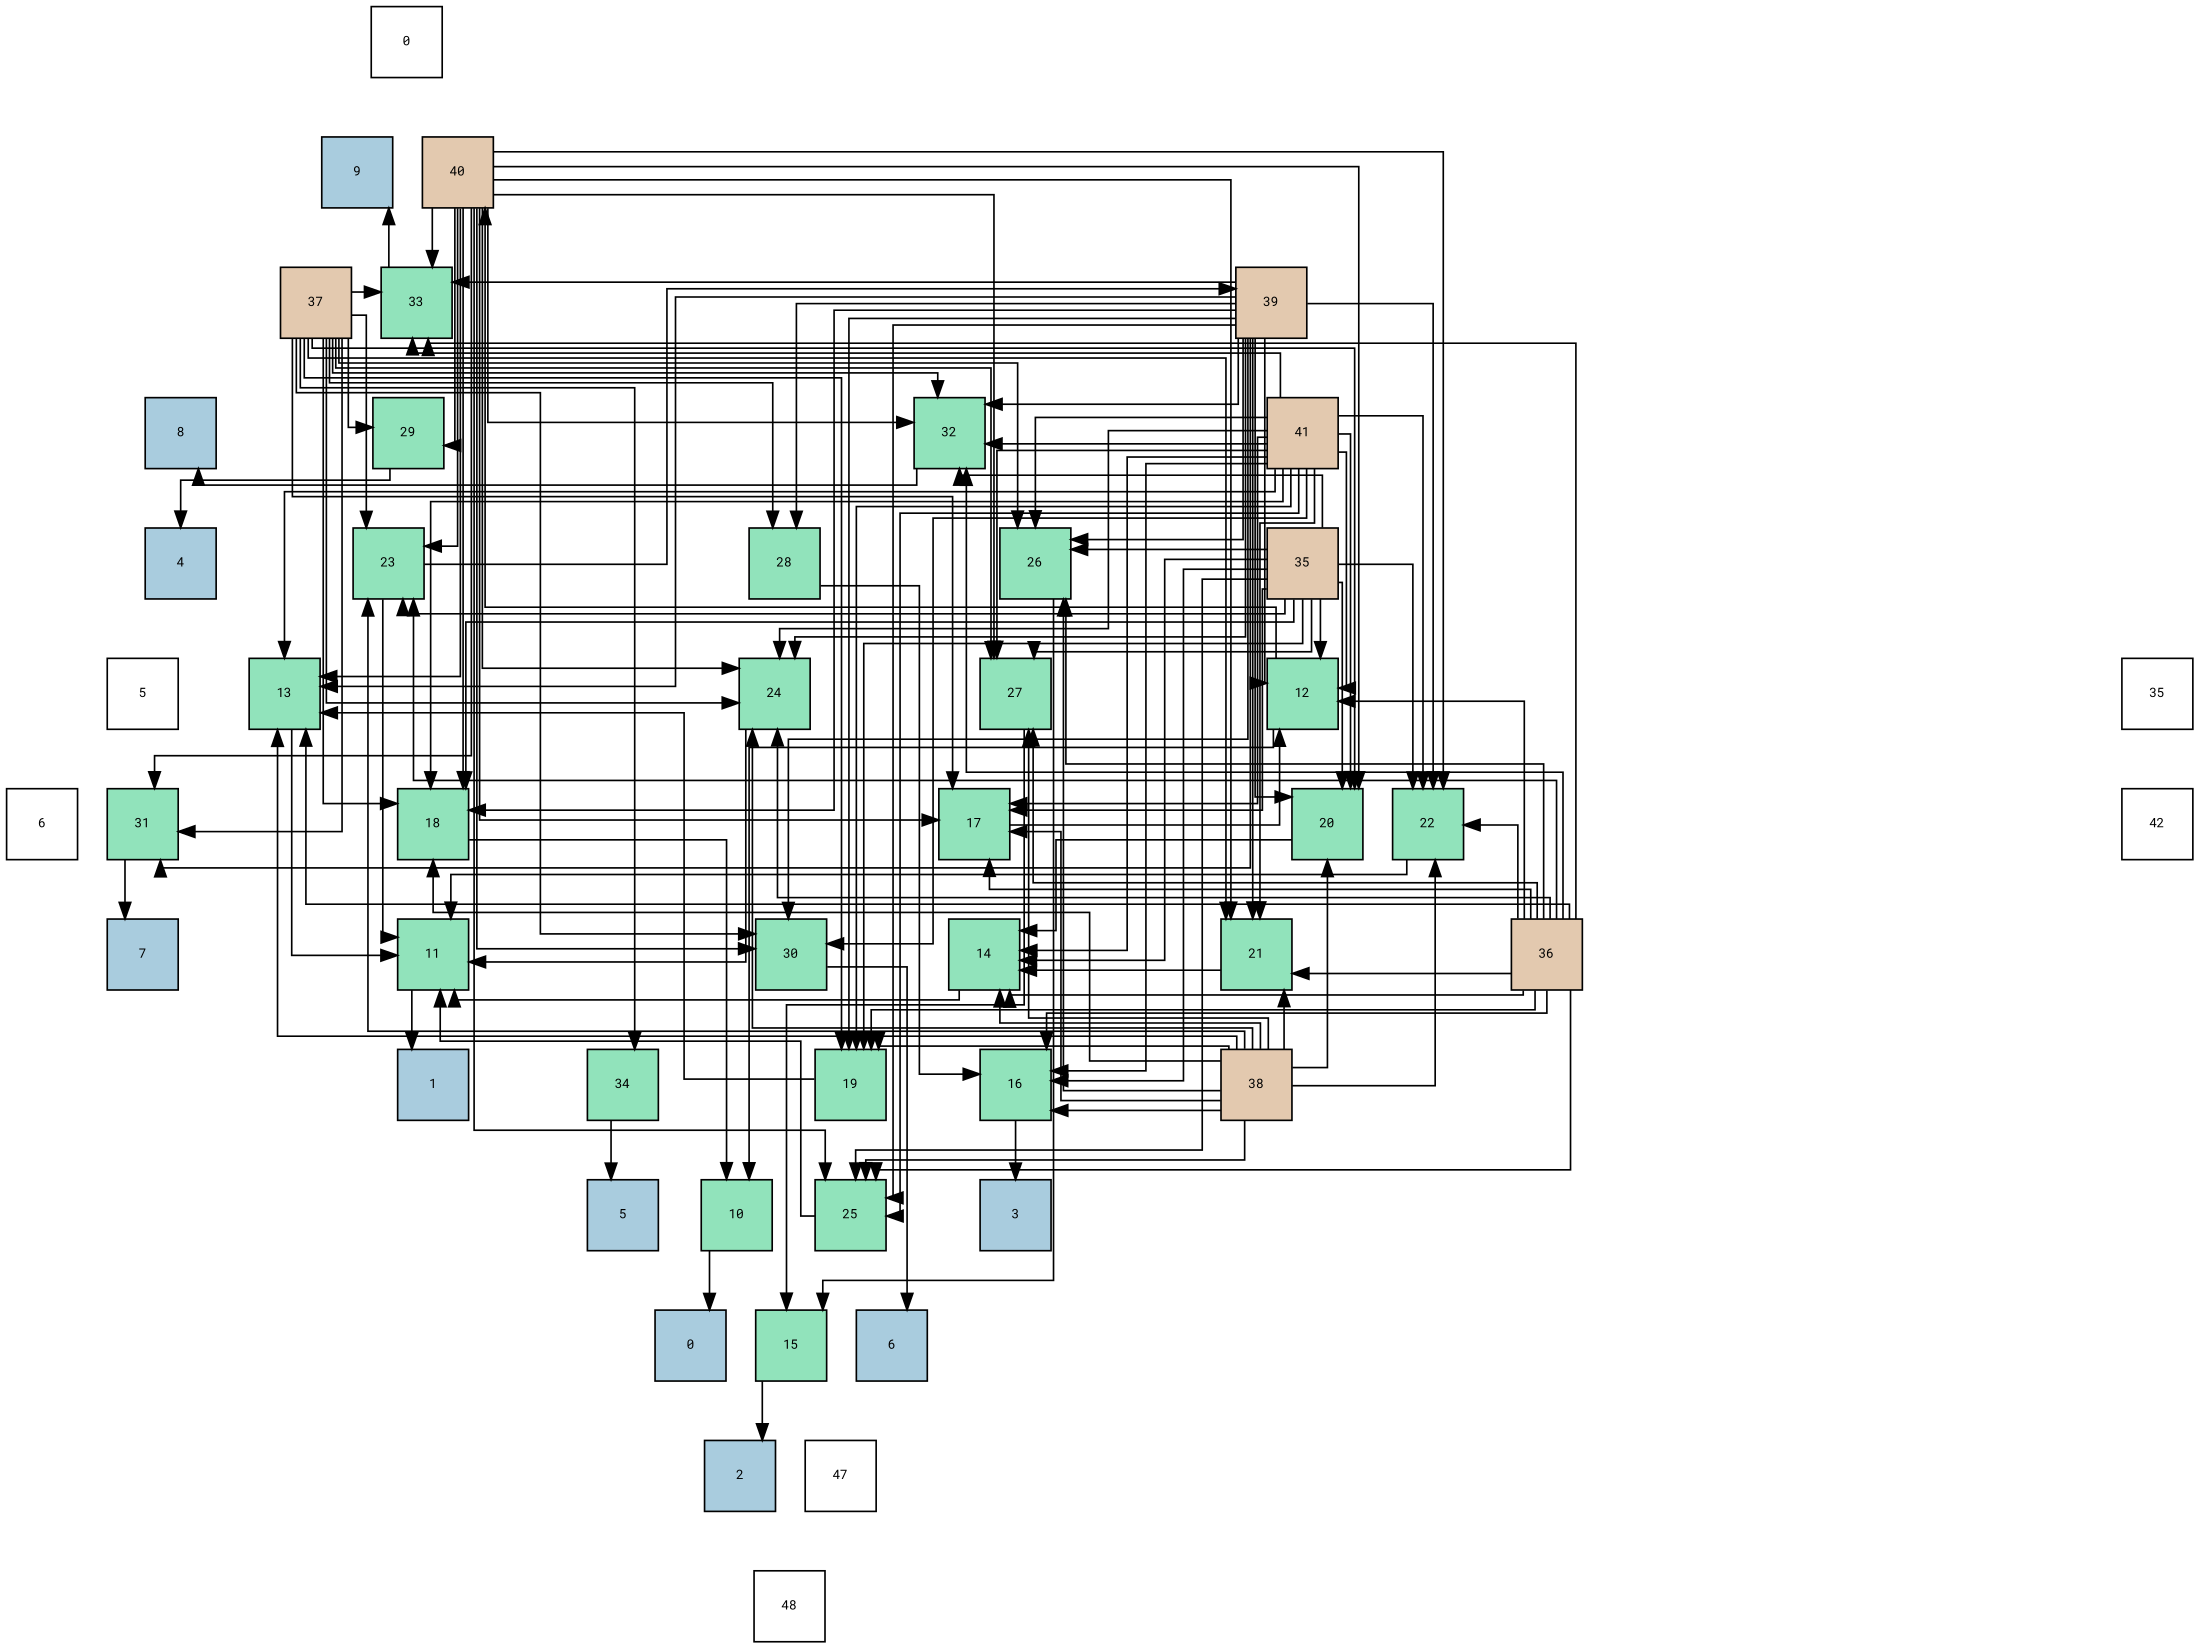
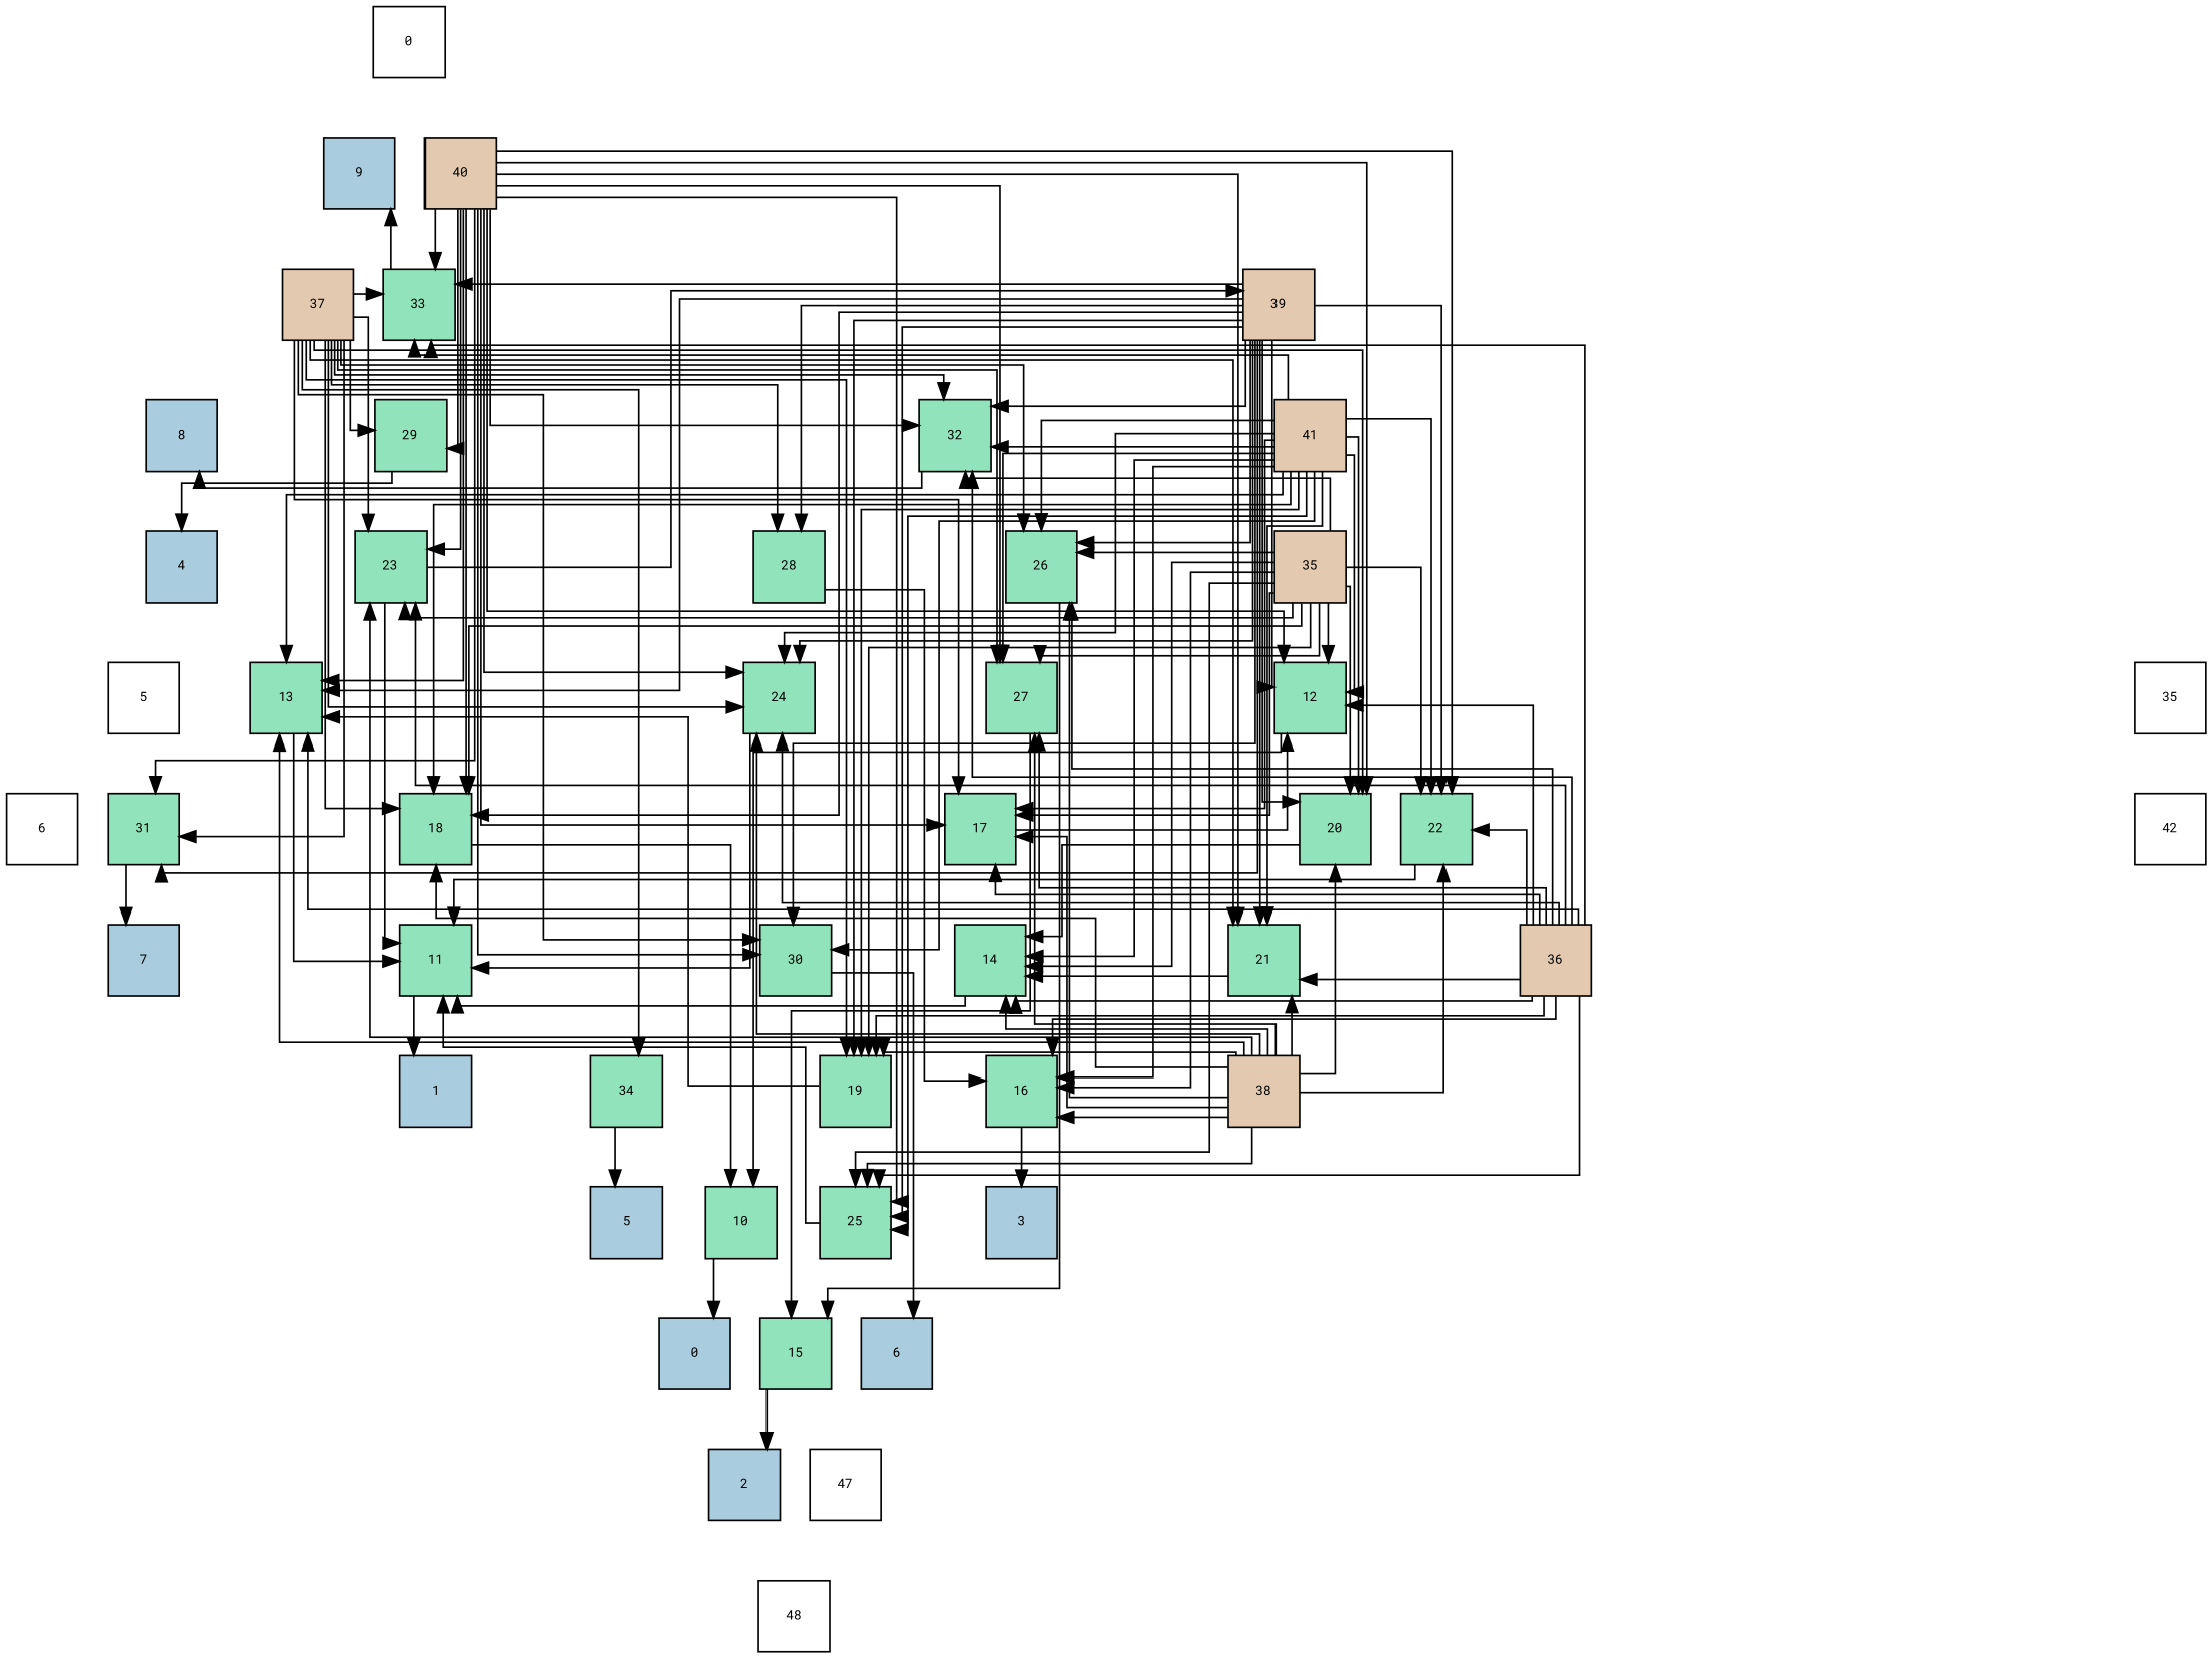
  digraph {
    fontname="Roboto Mono"
    rank=same
    rankdir=TB
    splines=ortho
    node [fillcolor="#91e3bb" fixedsize=true fontname="Roboto Mono" fontsize=8 shape=square style=filled]
    edge [constraint=false fontname="Roboto Mono" style=vis]
    n1 [fillcolor="#ffffff" label=0 width=0.6]
    n2 [fillcolor="#a9ccde" label=9 width=0.6]
    n3 [fillcolor="#e3c9af" label=40 width=0.6]
    n4 [fillcolor="#e3c9af" label=37 width=0.6]
    n5 [label=33 width=0.6]
    n6 [label=29 width=0.6]
    n7 [label=23 width=0.6]
    n8 [label=31 width=0.6]
    n9 [label=32 width=0.6]
    n10 [label=24 width=0.6]
    n11 [label=18 width=0.6]
    n12 [label=27 width=0.6]
    n13 [label=17 width=0.6]
    n14 [label=30 width=0.6]
    n15 [label=20 width=0.6]
    n16 [label=21 width=0.6]
    n17 [label=13 width=0.6]
    n18 [fillcolor="#e3c9af" label=39 width=0.6]
    n19 [label=12 width=0.6]
    n20 [label=22 width=0.6]
    n21 [label=25 width=0.6]
    n22 [fillcolor="#a9ccde" label=8 width=0.6]
    n23 [label=28 width=0.6]
    n24 [label=26 width=0.6]
    n25 [label=34 width=0.6]
    n26 [label=19 width=0.6]
    n27 [fillcolor="#a9ccde" label=4 width=0.6]
    n28 [label=11 width=0.6]
    n29 [fillcolor="#a9ccde" label=7 width=0.6]
    n30 [label=16 width=0.6]
    n31 [label=10 width=0.6]
    n32 [label=15 width=0.6]
    n33 [label=14 width=0.6]
    n34 [fillcolor="#a9ccde" label=6 width=0.6]
    n35 [fillcolor="#a9ccde" label=5 width=0.6]
    n36 [fillcolor="#e3c9af" label=38 width=0.6]
    n37 [fillcolor="#ffffff" label=5 width=0.6]
    n38 [fillcolor="#ffffff" label=6 width=0.6]
    n39 [fillcolor="#a9ccde" label=1 width=0.6]
    n40 [fillcolor="#e3c9af" label=41 width=0.6]
    n41 [fillcolor="#e3c9af" label=36 width=0.6]
    n42 [fillcolor="#e3c9af" label=35 width=0.6]
    n43 [fillcolor="#a9ccde" label=3 width=0.6]
    n44 [fillcolor="#a9ccde" label=0 width=0.6]
    n45 [fillcolor="#ffffff" label=35 width=0.6]
    n46 [fillcolor="#a9ccde" label=2 width=0.6]
    n47 [fillcolor="#ffffff" label=47 width=0.6]
    n48 [fillcolor="#ffffff" label=42 width=0.6]
    n49 [fillcolor="#ffffff" label=48 width=0.6]
    n1 -> n2 [constraint=true style=invis]
    n1 -> n3 [constraint=true style=invis]
    n2 -> n4 [constraint=true style=invis]
    n2 -> n5 [constraint=true style=invis]
    n3 -> n5
    n3 -> n5 [constraint=true style=invis]
    n3 -> n6
    n3 -> n7
    n3 -> n8
    n3 -> n9
    n3 -> n10
    n3 -> n11
    n3 -> n12
    n3 -> n13
    n3 -> n14
    n3 -> n15
    n3 -> n16
    n3 -> n17
    n3 -> n18 [constraint=true style=invis]
-   n19 -> n3
+   n3 -> n19
    n3 -> n20
    n3 -> n21
    n4 -> n5
    n4 -> n6
    n4 -> n6 [constraint=true style=invis]
    n4 -> n7
    n4 -> n8
    n4 -> n9
    n4 -> n10
    n4 -> n11
    n4 -> n12
    n4 -> n13
    n4 -> n14
    n4 -> n15
    n4 -> n16
    n4 -> n22 [constraint=true style=invis]
    n4 -> n23
    n4 -> n24
    n4 -> n25
    n4 -> n26
    n5 -> n2
    n5 -> n6 [constraint=true style=invis]
    n5 -> n9 [constraint=true style=invis]
    n6 -> n7 [constraint=true style=invis]
    n6 -> n23 [constraint=true style=invis]
    n6 -> n27
    n7 -> n10 [constraint=true style=invis]
    n7 -> n17 [constraint=true style=invis]
    n7 -> n18
    n7 -> n28
    n8 -> n28 [constraint=true style=invis]
    n8 -> n29
    n8 -> n29 [constraint=true style=invis]
    n9 -> n22
    n9 -> n23 [constraint=true style=invis]
    n9 -> n24 [constraint=true style=invis]
    n10 -> n11 [constraint=true style=invis]
    n10 -> n13 [constraint=true style=invis]
    n10 -> n28
    n11 -> n14 [constraint=true style=invis]
    n11 -> n28 [constraint=true style=invis]
    n11 -> n31
    n12 -> n13 [constraint=true style=invis]
    n12 -> n15 [constraint=true style=invis]
    n12 -> n32
    n13 -> n14 [constraint=true style=invis]
    n13 -> n19
    n13 -> n33 [constraint=true style=invis]
    n14 -> n25 [constraint=true style=invis]
    n14 -> n26 [constraint=true style=invis]
    n14 -> n34
    n15 -> n16 [constraint=true style=invis]
    n15 -> n33
    n15 -> n33 [constraint=true style=invis]
    n16 -> n30 [constraint=true style=invis]
    n16 -> n33
    n16 -> n36 [constraint=true style=invis]
    n17 -> n8 [constraint=true style=invis]
    n17 -> n11 [constraint=true style=invis]
    n17 -> n28
    n18 -> n5
    n18 -> n8
    n18 -> n9
    n18 -> n9 [constraint=true style=invis]
    n18 -> n10
    n18 -> n11
    n18 -> n14
    n18 -> n15
    n18 -> n16
    n18 -> n17
    n18 -> n19
    n18 -> n20
    n18 -> n21
    n18 -> n23
    n18 -> n24
    n18 -> n26
    n18 -> n40 [constraint=true style=invis]
    n19 -> n15 [constraint=true style=invis]
    n19 -> n20 [constraint=true style=invis]
    n19 -> n31
    n20 -> n16 [constraint=true style=invis]
    n20 -> n28
    n20 -> n41 [constraint=true style=invis]
    n21 -> n28
    n21 -> n32 [constraint=true style=invis]
    n21 -> n34 [constraint=true style=invis]
    n22 -> n7 [constraint=true style=invis]
    n22 -> n27 [constraint=true style=invis]
    n23 -> n10 [constraint=true style=invis]
    n23 -> n12 [constraint=true style=invis]
    n23 -> n30
    n24 -> n12 [constraint=true style=invis]
    n24 -> n19 [constraint=true style=invis]
    n24 -> n32
    n25 -> n31 [constraint=true style=invis]
    n25 -> n35
    n25 -> n35 [constraint=true style=invis]
    n26 -> n17
    n26 -> n21 [constraint=true style=invis]
    n26 -> n31 [constraint=true style=invis]
    n27 -> n17 [constraint=true style=invis]
    n27 -> n37 [constraint=true style=invis]
    n28 -> n25 [constraint=true style=invis]
    n28 -> n39
    n28 -> n39 [constraint=true style=invis]
    n29 -> n39 [constraint=true style=invis]
    n30 -> n21 [constraint=true style=invis]
    n30 -> n43
    n30 -> n43 [constraint=true style=invis]
    n31 -> n32 [constraint=true style=invis]
    n31 -> n44
    n31 -> n44 [constraint=true style=invis]
    n32 -> n46
    n32 -> n46 [constraint=true style=invis]
    n32 -> n47 [constraint=true style=invis]
    n33 -> n26 [constraint=true style=invis]
    n33 -> n28
    n33 -> n30 [constraint=true style=invis]
    n34 -> n47 [constraint=true style=invis]
    n35 -> n44 [constraint=true style=invis]
    n36 -> n7
    n36 -> n10
    n36 -> n11
    n36 -> n12
    n36 -> n13
    n36 -> n15
    n36 -> n16
    n36 -> n17
    n36 -> n20
    n36 -> n21
    n36 -> n24
    n36 -> n26
    n36 -> n30
    n36 -> n33
    n36 -> n43 [constraint=true style=invis]
    n37 -> n8 [constraint=true style=invis]
    n37 -> n38 [constraint=true style=invis]
    n38 -> n29 [constraint=true style=invis]
    n39 -> n35 [constraint=true style=invis]
    n40 -> n5
    n40 -> n9
    n40 -> n10
    n40 -> n11
    n40 -> n12
    n40 -> n13
    n40 -> n14
    n40 -> n15
    n40 -> n16
    n40 -> n17
    n40 -> n19
    n40 -> n20
    n40 -> n21
    n40 -> n24
    n40 -> n24 [constraint=true style=invis]
    n40 -> n26
    n40 -> n30
    n40 -> n33
    n40 -> n42 [constraint=true style=invis]
    n41 -> n5
    n41 -> n7
    n41 -> n9
    n41 -> n10
    n41 -> n12
    n41 -> n13
    n41 -> n16
    n41 -> n17
    n41 -> n19
    n41 -> n20
    n41 -> n21
    n41 -> n24
    n41 -> n26
    n41 -> n30
    n41 -> n33
    n41 -> n36 [constraint=true style=invis]
    n42 -> n7
    n42 -> n9
    n42 -> n11
    n42 -> n12
    n42 -> n13
    n42 -> n15
    n42 -> n19
    n42 -> n19 [constraint=true style=invis]
    n42 -> n20
    n42 -> n21
    n42 -> n24
    n42 -> n26
    n42 -> n30
    n42 -> n33
    n42 -> n45 [constraint=true style=invis]
    n43 -> n34 [constraint=true style=invis]
    n44 -> n46 [constraint=true style=invis]
    n45 -> n20 [constraint=true style=invis]
    n45 -> n48 [constraint=true style=invis]
    n46 -> n49 [constraint=true style=invis]
    n47 -> n49 [constraint=true style=invis]
    n48 -> n41 [constraint=true style=invis]
  }
